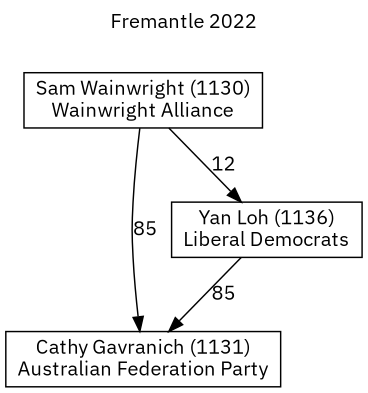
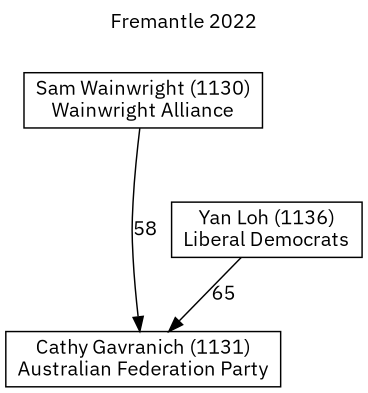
  digraph {
    fontname="IBM Plex Sans"
    label="Fremantle 2022"
    labelloc=t
    mclimit=10
    node [fontname="IBM Plex Sans" shape=box]
    edge [fontname="IBM Plex Sans"]
    n1 [label="Cathy Gavranich (1131)\nAustralian Federation Party"]
    n2 [label="Sam Wainwright (1130)\nWainwright Alliance"]
    n3 [label="Yan Loh (1136)\nLiberal Democrats"]
-   n2 -> n1 [label=85]
-   n2 -> n3 [label=12]
-   n3 -> n1 [label=85]
+   n2 -> n1 [label=58]
+   n3 -> n1 [label=65]
  }
